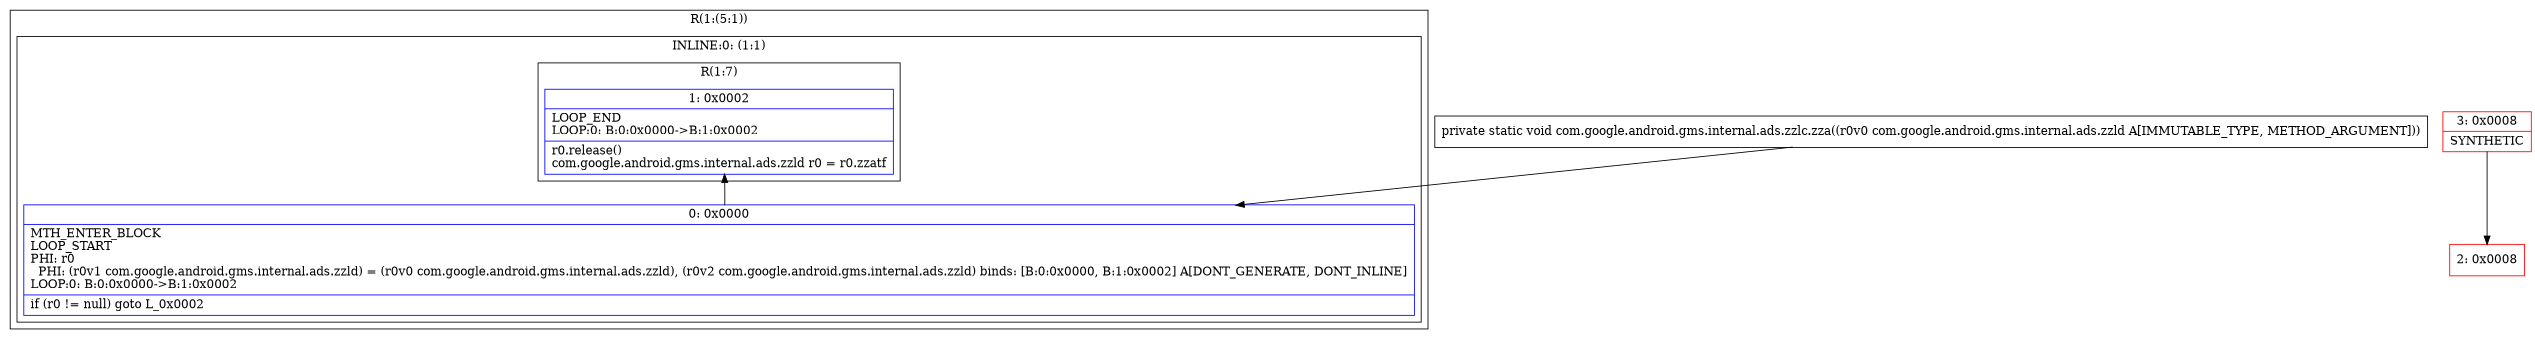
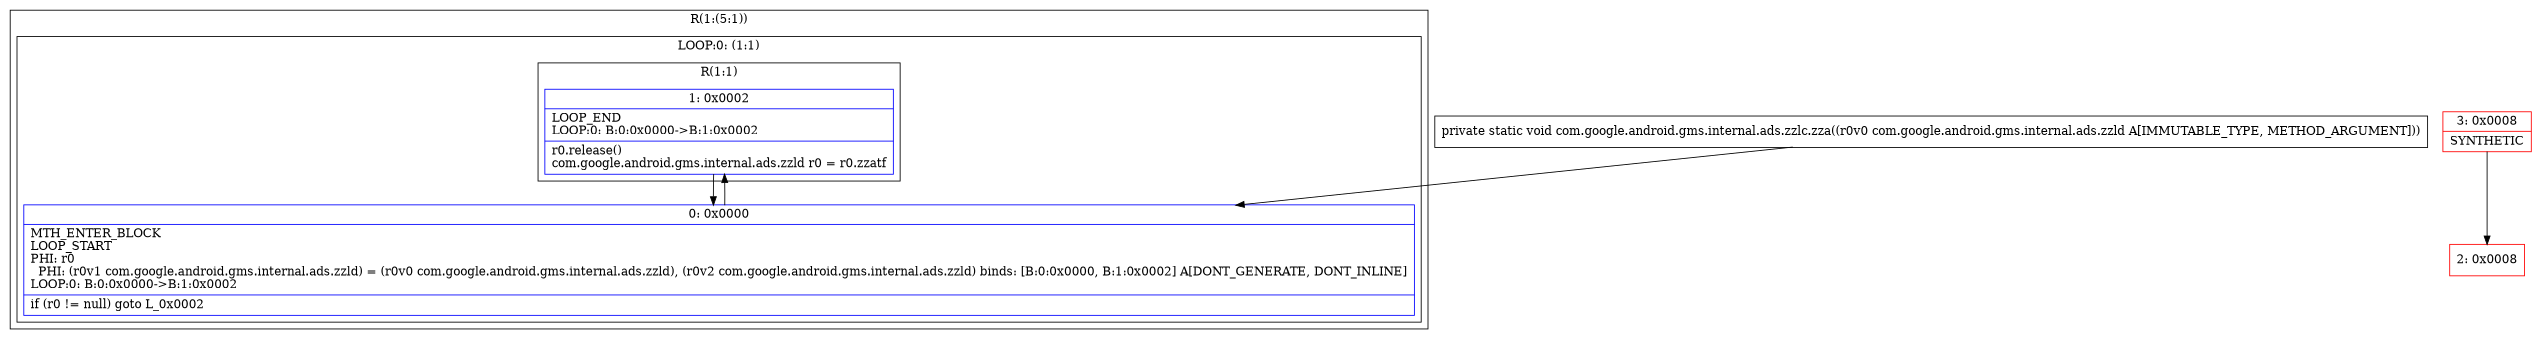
  digraph {
    node [color=blue shape=record]
    n1 [label="{1\:\ 0x0002|LOOP_END\lLOOP:0: B:0:0x0000\-\>B:1:0x0002\l|r0.release()\lcom.google.android.gms.internal.ads.zzld r0 = r0.zzatf\l}"]
    n2 [label="{0\:\ 0x0000|MTH_ENTER_BLOCK\lLOOP_START\lPHI: r0 \l  PHI: (r0v1 com.google.android.gms.internal.ads.zzld) = (r0v0 com.google.android.gms.internal.ads.zzld), (r0v2 com.google.android.gms.internal.ads.zzld) binds: [B:0:0x0000, B:1:0x0002] A[DONT_GENERATE, DONT_INLINE]\lLOOP:0: B:0:0x0000\-\>B:1:0x0002\l|if (r0 != null) goto L_0x0002\l}"]
    n3 [color=red label="{3\:\ 0x0008|SYNTHETIC\l}"]
    n4 [color=red label="{2\:\ 0x0008}"]
    n5 [label="{private static void com.google.android.gms.internal.ads.zzlc.zza((r0v0 com.google.android.gms.internal.ads.zzld A[IMMUTABLE_TYPE, METHOD_ARGUMENT])) }" color=""]
    subgraph cluster_1 {
      label="R(1:(5:1))"
      subgraph cluster_2 {
-       label="INLINE:0: (1:1)"
+       label="LOOP:0: (1:1)"
        n2
        subgraph cluster_3 {
-         label="R(1:7)"
+         label="R(1:1)"
          n1
        }
      }
    }
+   n1 -> n2
    n2 -> n1
    n3 -> n4
    n5 -> n2
  }
